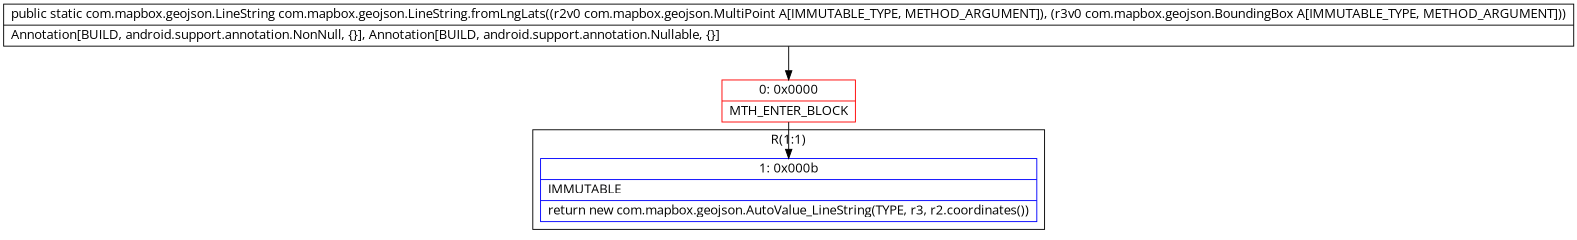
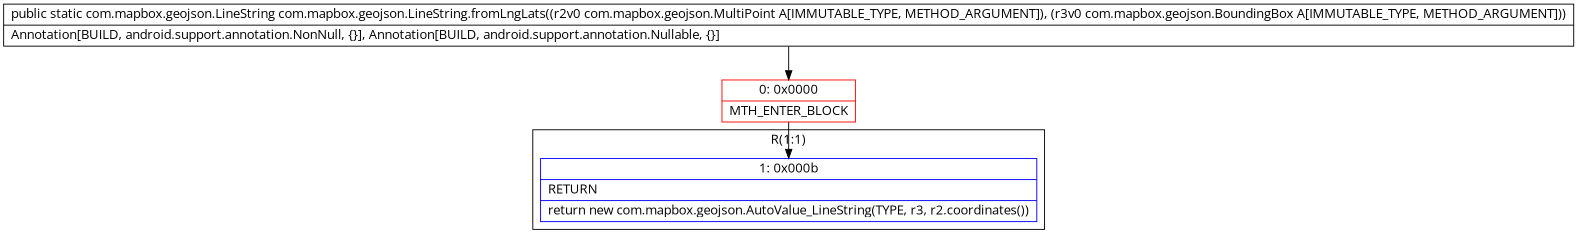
  digraph {
    fontname="Open Sans"
    node [shape=record fontname="Open Sans"]
    edge [fontname="Open Sans"]
-   n1 [color=blue label="{1\:\ 0x000b|IMMUTABLE\l|return new com.mapbox.geojson.AutoValue_LineString(TYPE, r3, r2.coordinates())\l}"]
+   n1 [color=blue label="{1\:\ 0x000b|RETURN\l|return new com.mapbox.geojson.AutoValue_LineString(TYPE, r3, r2.coordinates())\l}"]
    n2 [color=red label="{0\:\ 0x0000|MTH_ENTER_BLOCK\l}"]
    n3 [label="{public static com.mapbox.geojson.LineString com.mapbox.geojson.LineString.fromLngLats((r2v0 com.mapbox.geojson.MultiPoint A[IMMUTABLE_TYPE, METHOD_ARGUMENT]), (r3v0 com.mapbox.geojson.BoundingBox A[IMMUTABLE_TYPE, METHOD_ARGUMENT]))  | Annotation[BUILD, android.support.annotation.NonNull, \{\}], Annotation[BUILD, android.support.annotation.Nullable, \{\}]\l}"]
    subgraph cluster_1 {
      label="R(1:1)"
      n1
    }
    n2 -> n1
    n3 -> n2
  }
